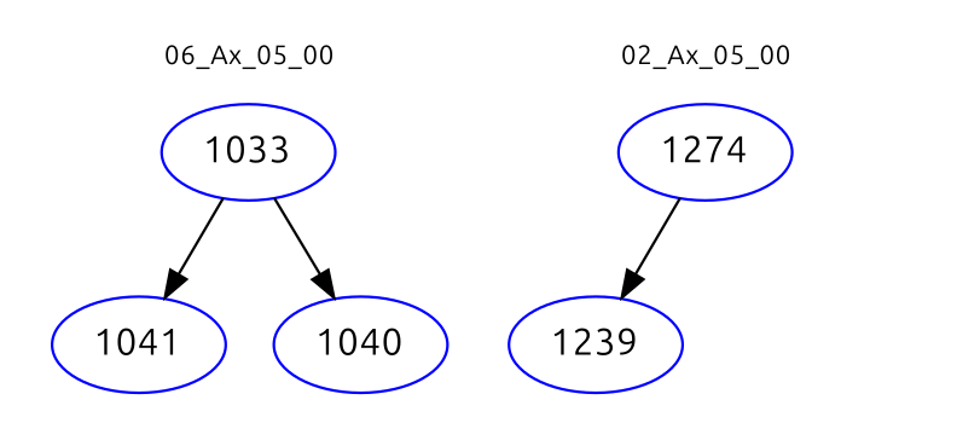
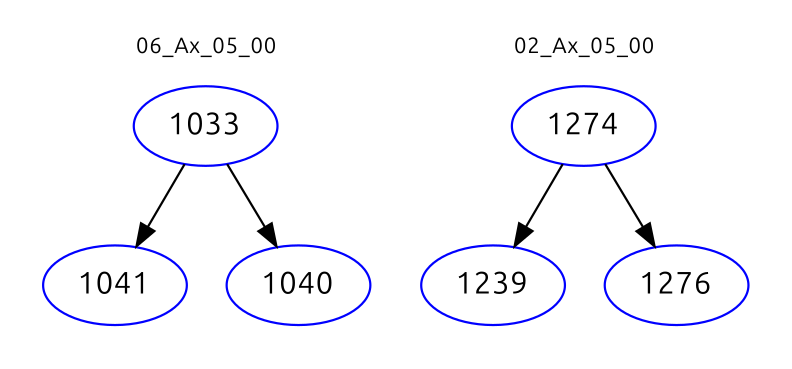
  digraph {
    fontname=Ubuntu
    node [color=blue fontname=Ubuntu]
    edge [color=black fontname=Ubuntu]
    n1 [label=1033]
    n2 [label=1041]
    n3 [label=1040]
    n4 [label=1274]
    n5 [label=1239]
+   n6 [label=1276]
    subgraph cluster_1 {
      color=white
      fontsize=10
      label="06_Ax_05_00"
      n1
      n2
      n3
    }
    subgraph cluster_2 {
      color=white
      fontsize=10
      label="02_Ax_05_00"
      n4
      n5
+     n6
    }
    n1 -> n2
    n1 -> n3
    n4 -> n5
+   n4 -> n6
  }
